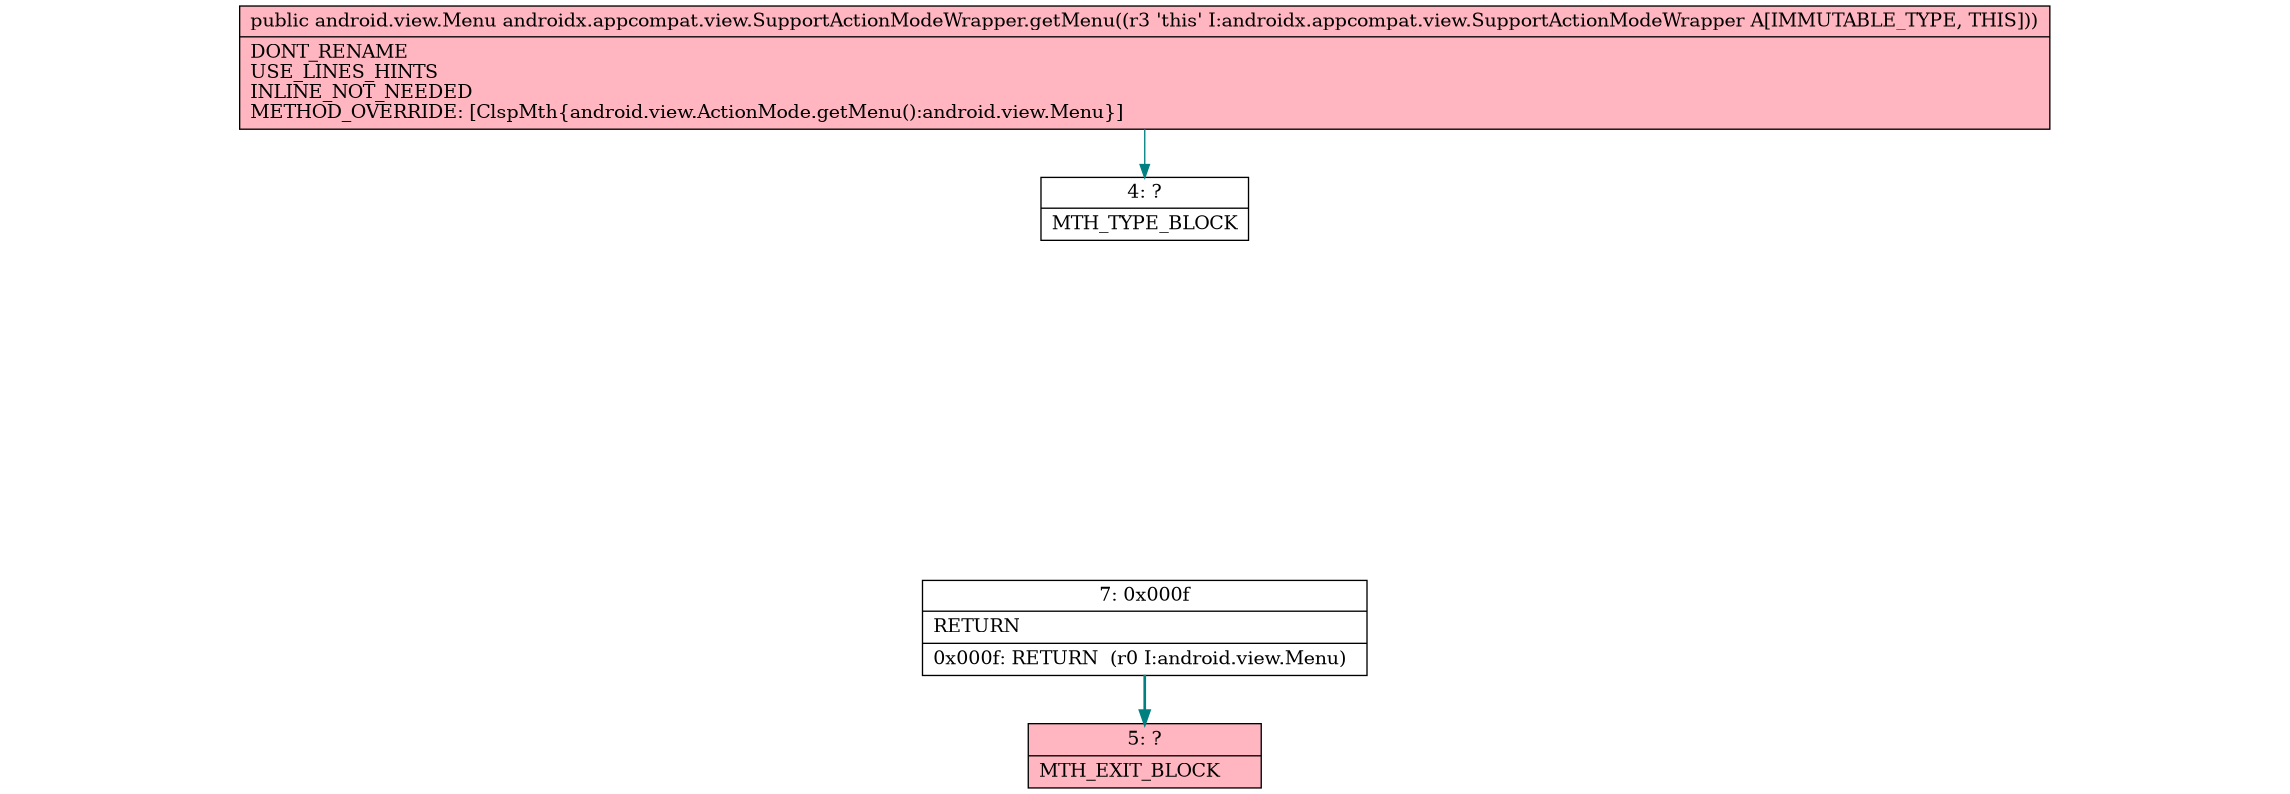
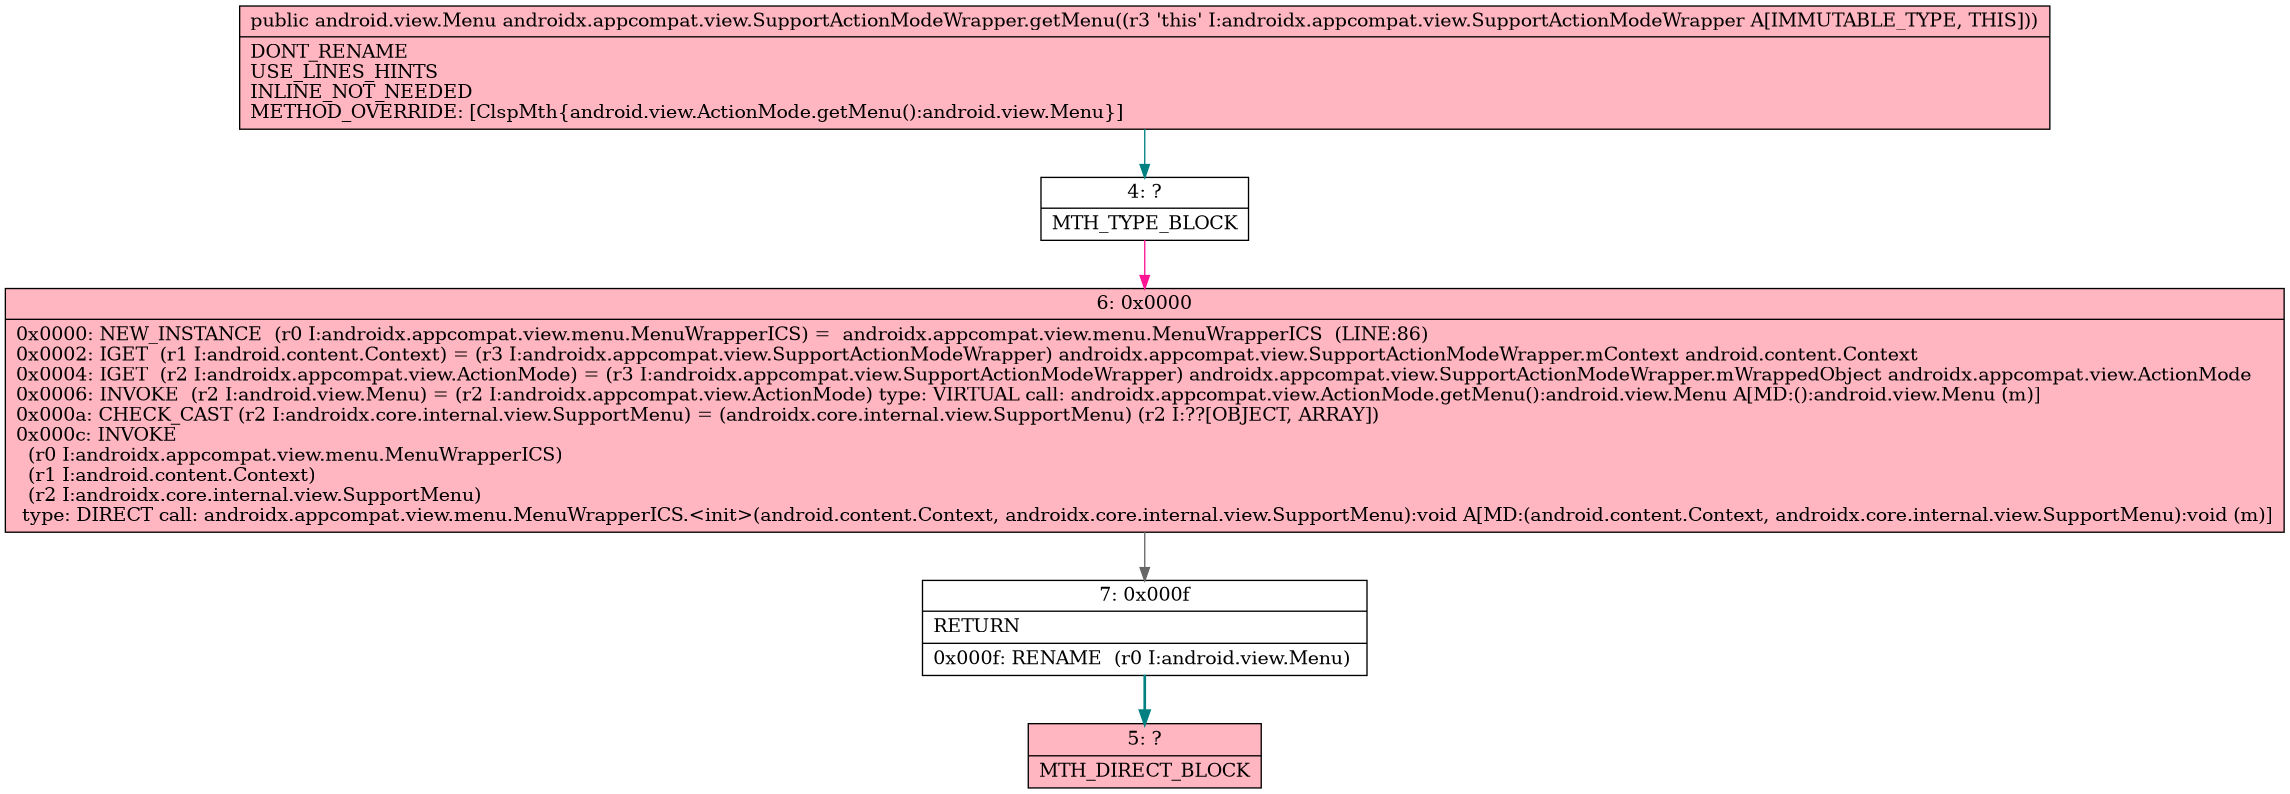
  digraph {
    node [fillcolor=lightpink shape=record style=filled]
    edge [color=teal style=solid]
    n1 [fillcolor=white label="{4\:\ ?|MTH_TYPE_BLOCK\l}"]
-   n3 [fillcolor=white label="{7\:\ 0x000f|RETURN\l|0x000f: RETURN  (r0 I:android.view.Menu) \l}"]
-   n4 [label="{5\:\ ?|MTH_EXIT_BLOCK\l}"]
+   n2 [label="{6\:\ 0x0000|0x0000: NEW_INSTANCE  (r0 I:androidx.appcompat.view.menu.MenuWrapperICS) =  androidx.appcompat.view.menu.MenuWrapperICS  (LINE:86)\l0x0002: IGET  (r1 I:android.content.Context) = (r3 I:androidx.appcompat.view.SupportActionModeWrapper) androidx.appcompat.view.SupportActionModeWrapper.mContext android.content.Context \l0x0004: IGET  (r2 I:androidx.appcompat.view.ActionMode) = (r3 I:androidx.appcompat.view.SupportActionModeWrapper) androidx.appcompat.view.SupportActionModeWrapper.mWrappedObject androidx.appcompat.view.ActionMode \l0x0006: INVOKE  (r2 I:android.view.Menu) = (r2 I:androidx.appcompat.view.ActionMode) type: VIRTUAL call: androidx.appcompat.view.ActionMode.getMenu():android.view.Menu A[MD:():android.view.Menu (m)]\l0x000a: CHECK_CAST (r2 I:androidx.core.internal.view.SupportMenu) = (androidx.core.internal.view.SupportMenu) (r2 I:??[OBJECT, ARRAY]) \l0x000c: INVOKE  \l  (r0 I:androidx.appcompat.view.menu.MenuWrapperICS)\l  (r1 I:android.content.Context)\l  (r2 I:androidx.core.internal.view.SupportMenu)\l type: DIRECT call: androidx.appcompat.view.menu.MenuWrapperICS.\<init\>(android.content.Context, androidx.core.internal.view.SupportMenu):void A[MD:(android.content.Context, androidx.core.internal.view.SupportMenu):void (m)]\l}"]
+   n3 [fillcolor=white label="{7\:\ 0x000f|RETURN\l|0x000f: RENAME  (r0 I:android.view.Menu) \l}"]
+   n4 [label="{5\:\ ?|MTH_DIRECT_BLOCK\l}"]
    n5 [label="{public android.view.Menu androidx.appcompat.view.SupportActionModeWrapper.getMenu((r3 'this' I:androidx.appcompat.view.SupportActionModeWrapper A[IMMUTABLE_TYPE, THIS]))  | DONT_RENAME\lUSE_LINES_HINTS\lINLINE_NOT_NEEDED\lMETHOD_OVERRIDE: [ClspMth\{android.view.ActionMode.getMenu():android.view.Menu\}]\l}"]
+   n1 -> n2 [color=deeppink]
+   n2 -> n3 [color=gray40]
    n3 -> n4 [style=bold]
    n5 -> n1
  }
